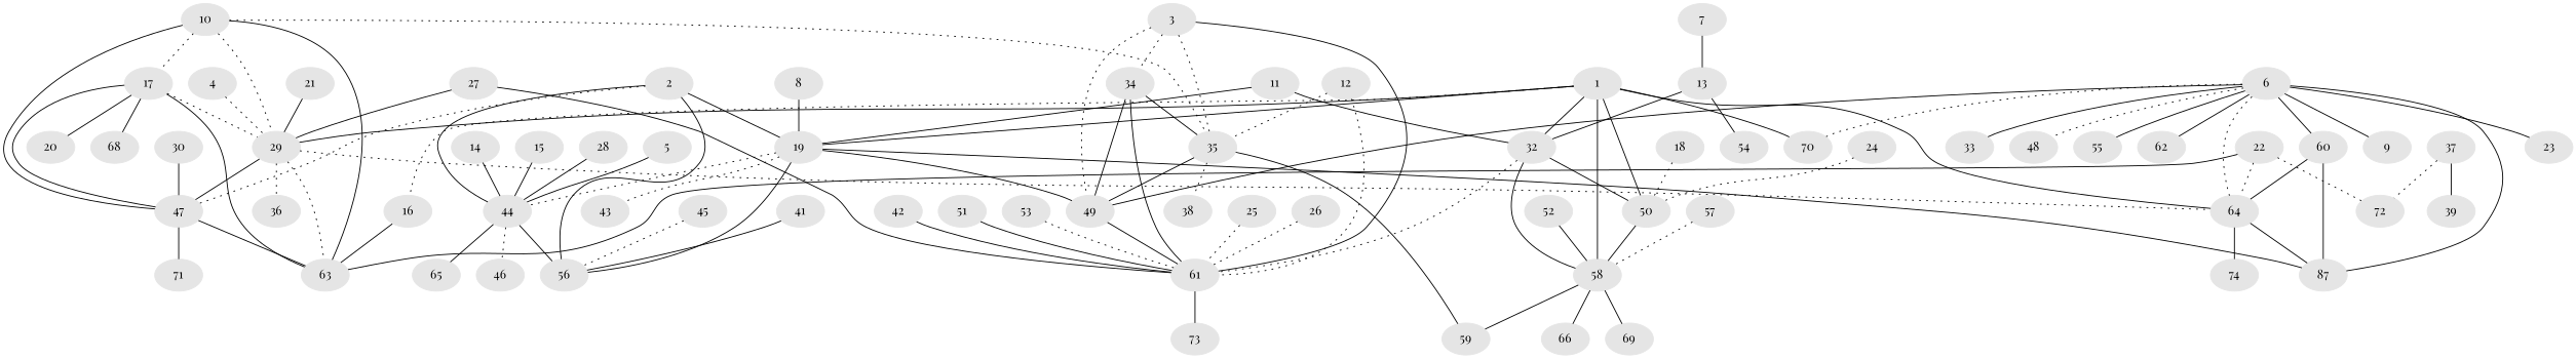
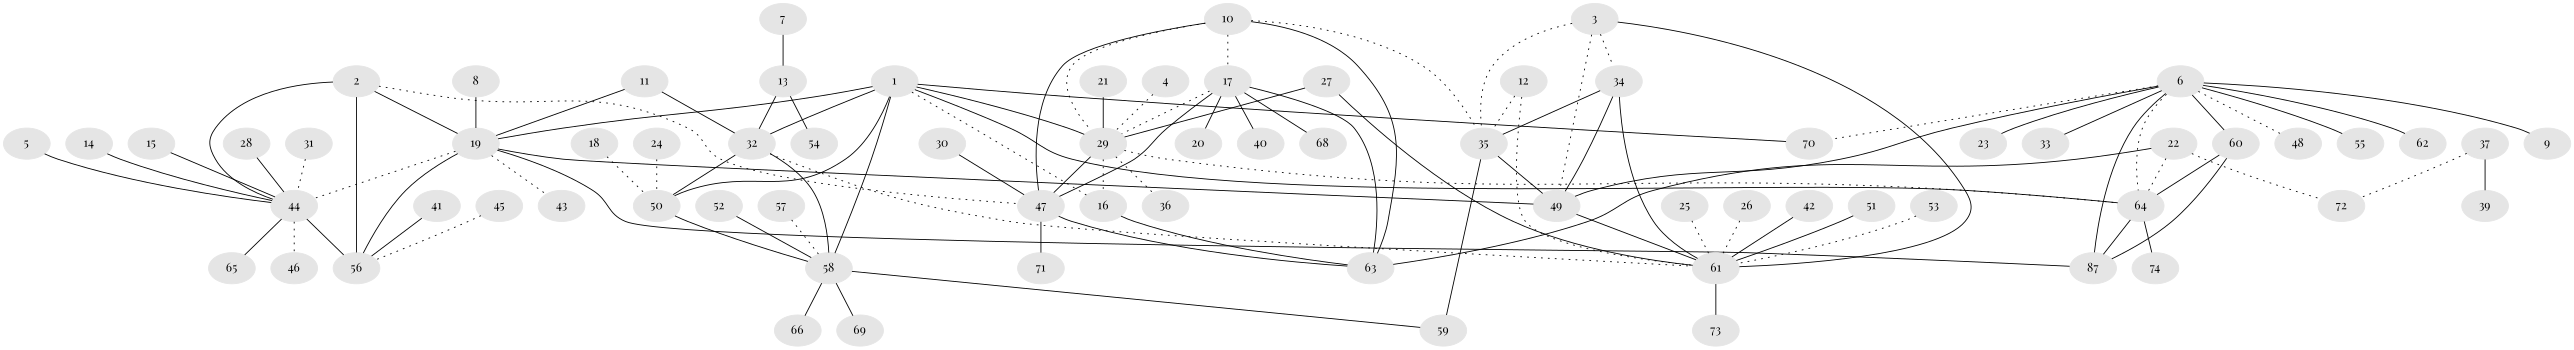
  graph {
    fontname="Playfair Display"
    node [color=gray90 fontname="Playfair Display" style=filled]
    edge [fontname="Playfair Display" style=solid weight=1.0]
    1
    16
    19
    29
    32
    50
    58
    64
    70
    63
    44
    56
    49
    n14 [label=87]
    43
    47
    36
    61
    59
    66
    69
    74
    2
    46
    65
    71
    3
    34
    35
-   38
    73
    4
    5
    6
    9
    23
    33
    48
    55
    60
    62
    7
    13
    54
    8
    10
    17
    20
+   40
    68
    11
    12
    14
    15
    18
    21
    22
    72
    24
    25
    26
    27
    28
    30
+   31
    37
    39
    41
    42
    45
    51
    52
    53
    57
    1 -- 16 [style=dotted]
    1 -- 19
    1 -- 29
    1 -- 32 [weight=2.0]
    1 -- 50 [weight=2.0]
    1 -- 58 [weight=4.0]
    1 -- 64
    1 -- 70
    16 -- 63
    19 -- 44 [style=dotted weight=2.0]
    19 -- 56 [weight=2.0]
    19 -- 49
    19 -- n14
    19 -- 43 [style=dotted]
    29 -- 64 [style=dotted]
-   29 -- 63 [style=dotted]
+   29 -- 16 [style=dotted]
    29 -- 47
    29 -- 36 [style=dotted]
    32 -- 50
    32 -- 58 [weight=2.0]
    32 -- 61 [style=dotted]
    50 -- 58 [weight=2.0]
    58 -- 59
    58 -- 66
    58 -- 69
    64 -- n14
    64 -- 74
    44 -- 56 [weight=4.0]
    44 -- 46 [style=dotted]
    44 -- 65
    49 -- 61
    47 -- 63
    47 -- 71
    61 -- 73
    2 -- 19
    2 -- 44 [weight=2.0]
    2 -- 56 [weight=2.0]
    2 -- 47 [style=dotted]
    3 -- 49 [style=dotted weight=2.0]
    3 -- 61 [weight=2.0]
    3 -- 34 [style=dotted weight=2.0]
    3 -- 35 [style=dotted weight=2.0]
    34 -- 49
    34 -- 61
    34 -- 35
    35 -- 49
    35 -- 59 [weight=2.0]
-   35 -- 38 [style=dotted]
    4 -- 29 [style=dotted]
    5 -- 44
    6 -- 64 [style=dotted weight=2.0]
    6 -- 70 [style=dotted]
    6 -- 49
    6 -- n14 [weight=2.0]
    6 -- 9
    6 -- 23
    6 -- 33
    6 -- 48 [style=dotted]
    6 -- 55
    6 -- 60 [weight=4.0]
    6 -- 62
    60 -- 64 [weight=2.0]
    60 -- n14 [weight=2.0]
    7 -- 13
    13 -- 32
    13 -- 54
    8 -- 19
    10 -- 29 [style=dotted]
    10 -- 63
    10 -- 47
    10 -- 35 [style=dotted]
    10 -- 17 [style=dotted weight=2.0]
    17 -- 29 [style=dotted weight=2.0]
    17 -- 63 [weight=2.0]
    17 -- 47 [weight=2.0]
    17 -- 20
+   17 -- 40
    17 -- 68
    11 -- 19
    11 -- 32
    12 -- 61 [style=dotted]
    12 -- 35 [style=dotted]
    14 -- 44
    15 -- 44
    18 -- 50 [style=dotted]
    21 -- 29
    22 -- 64 [style=dotted]
    22 -- 63
    22 -- 72 [style=dotted]
    24 -- 50 [style=dotted]
    25 -- 61 [style=dotted]
    26 -- 61 [style=dotted]
    27 -- 29
    27 -- 61
    28 -- 44
    30 -- 47
+   31 -- 44 [style=dotted]
    37 -- 72 [style=dotted]
    37 -- 39
    41 -- 56
    42 -- 61
    45 -- 56 [style=dotted]
    51 -- 61
    52 -- 58
    53 -- 61 [style=dotted]
    57 -- 58 [style=dotted]
  }
